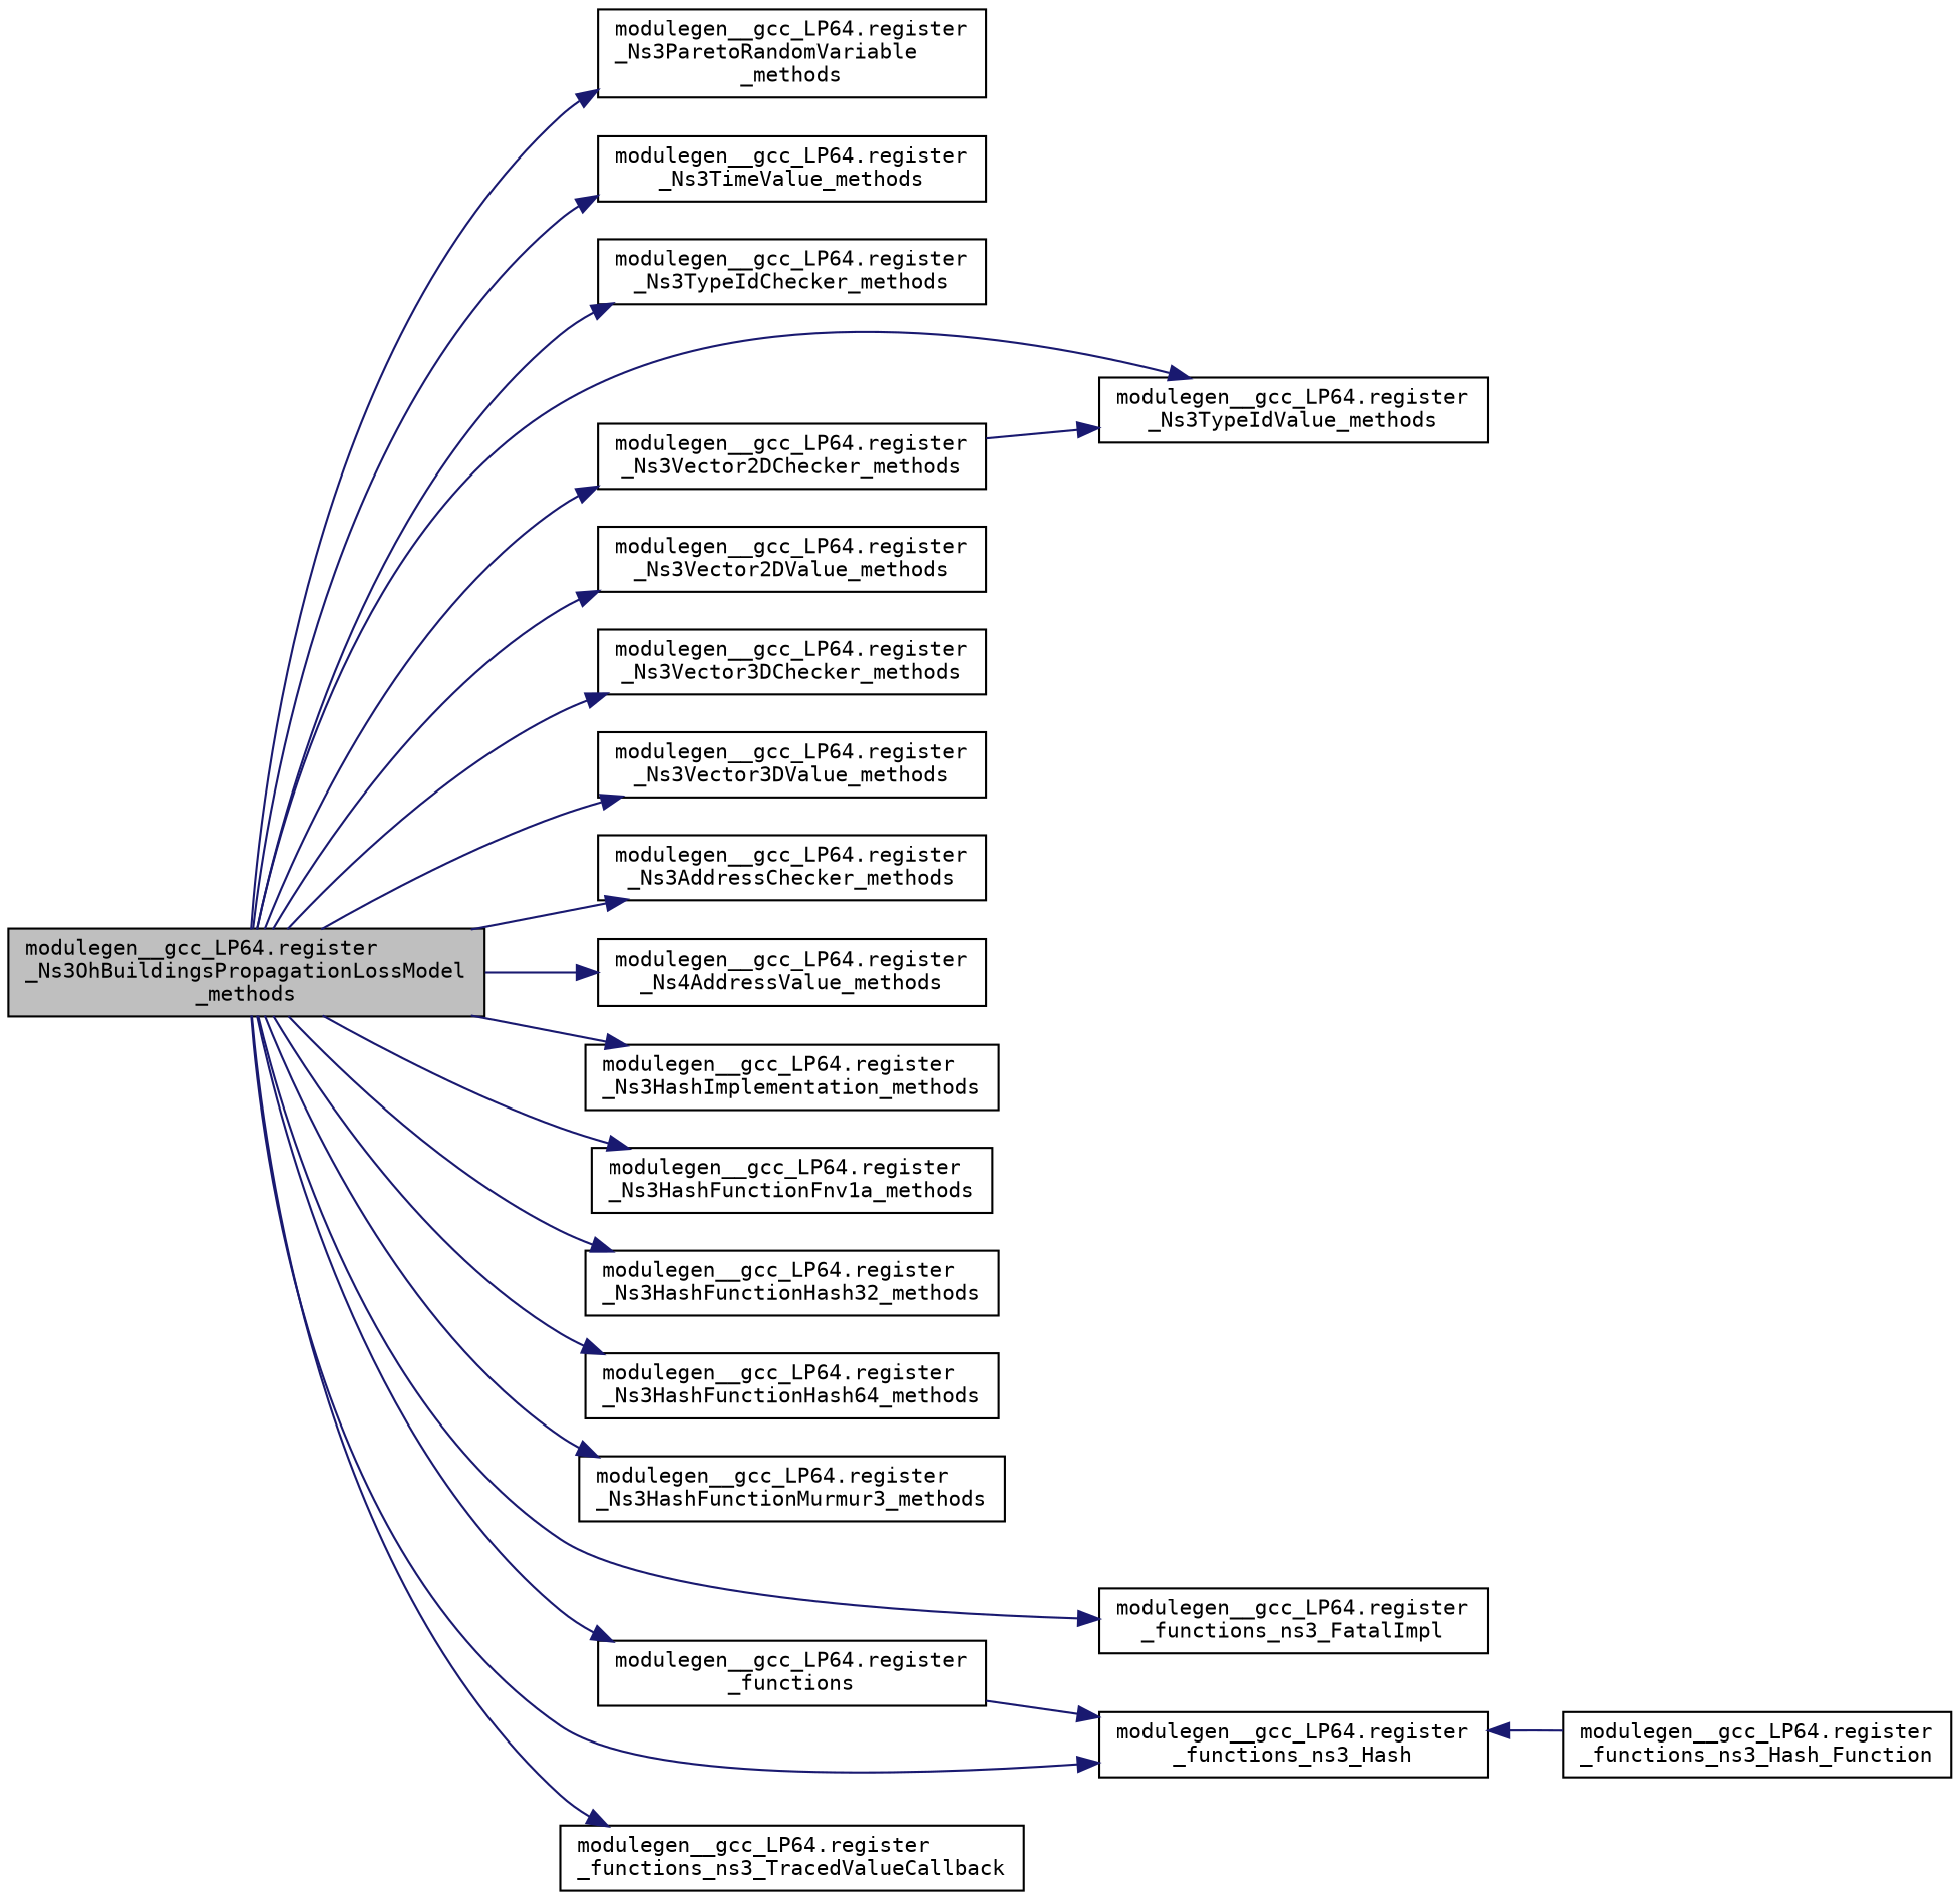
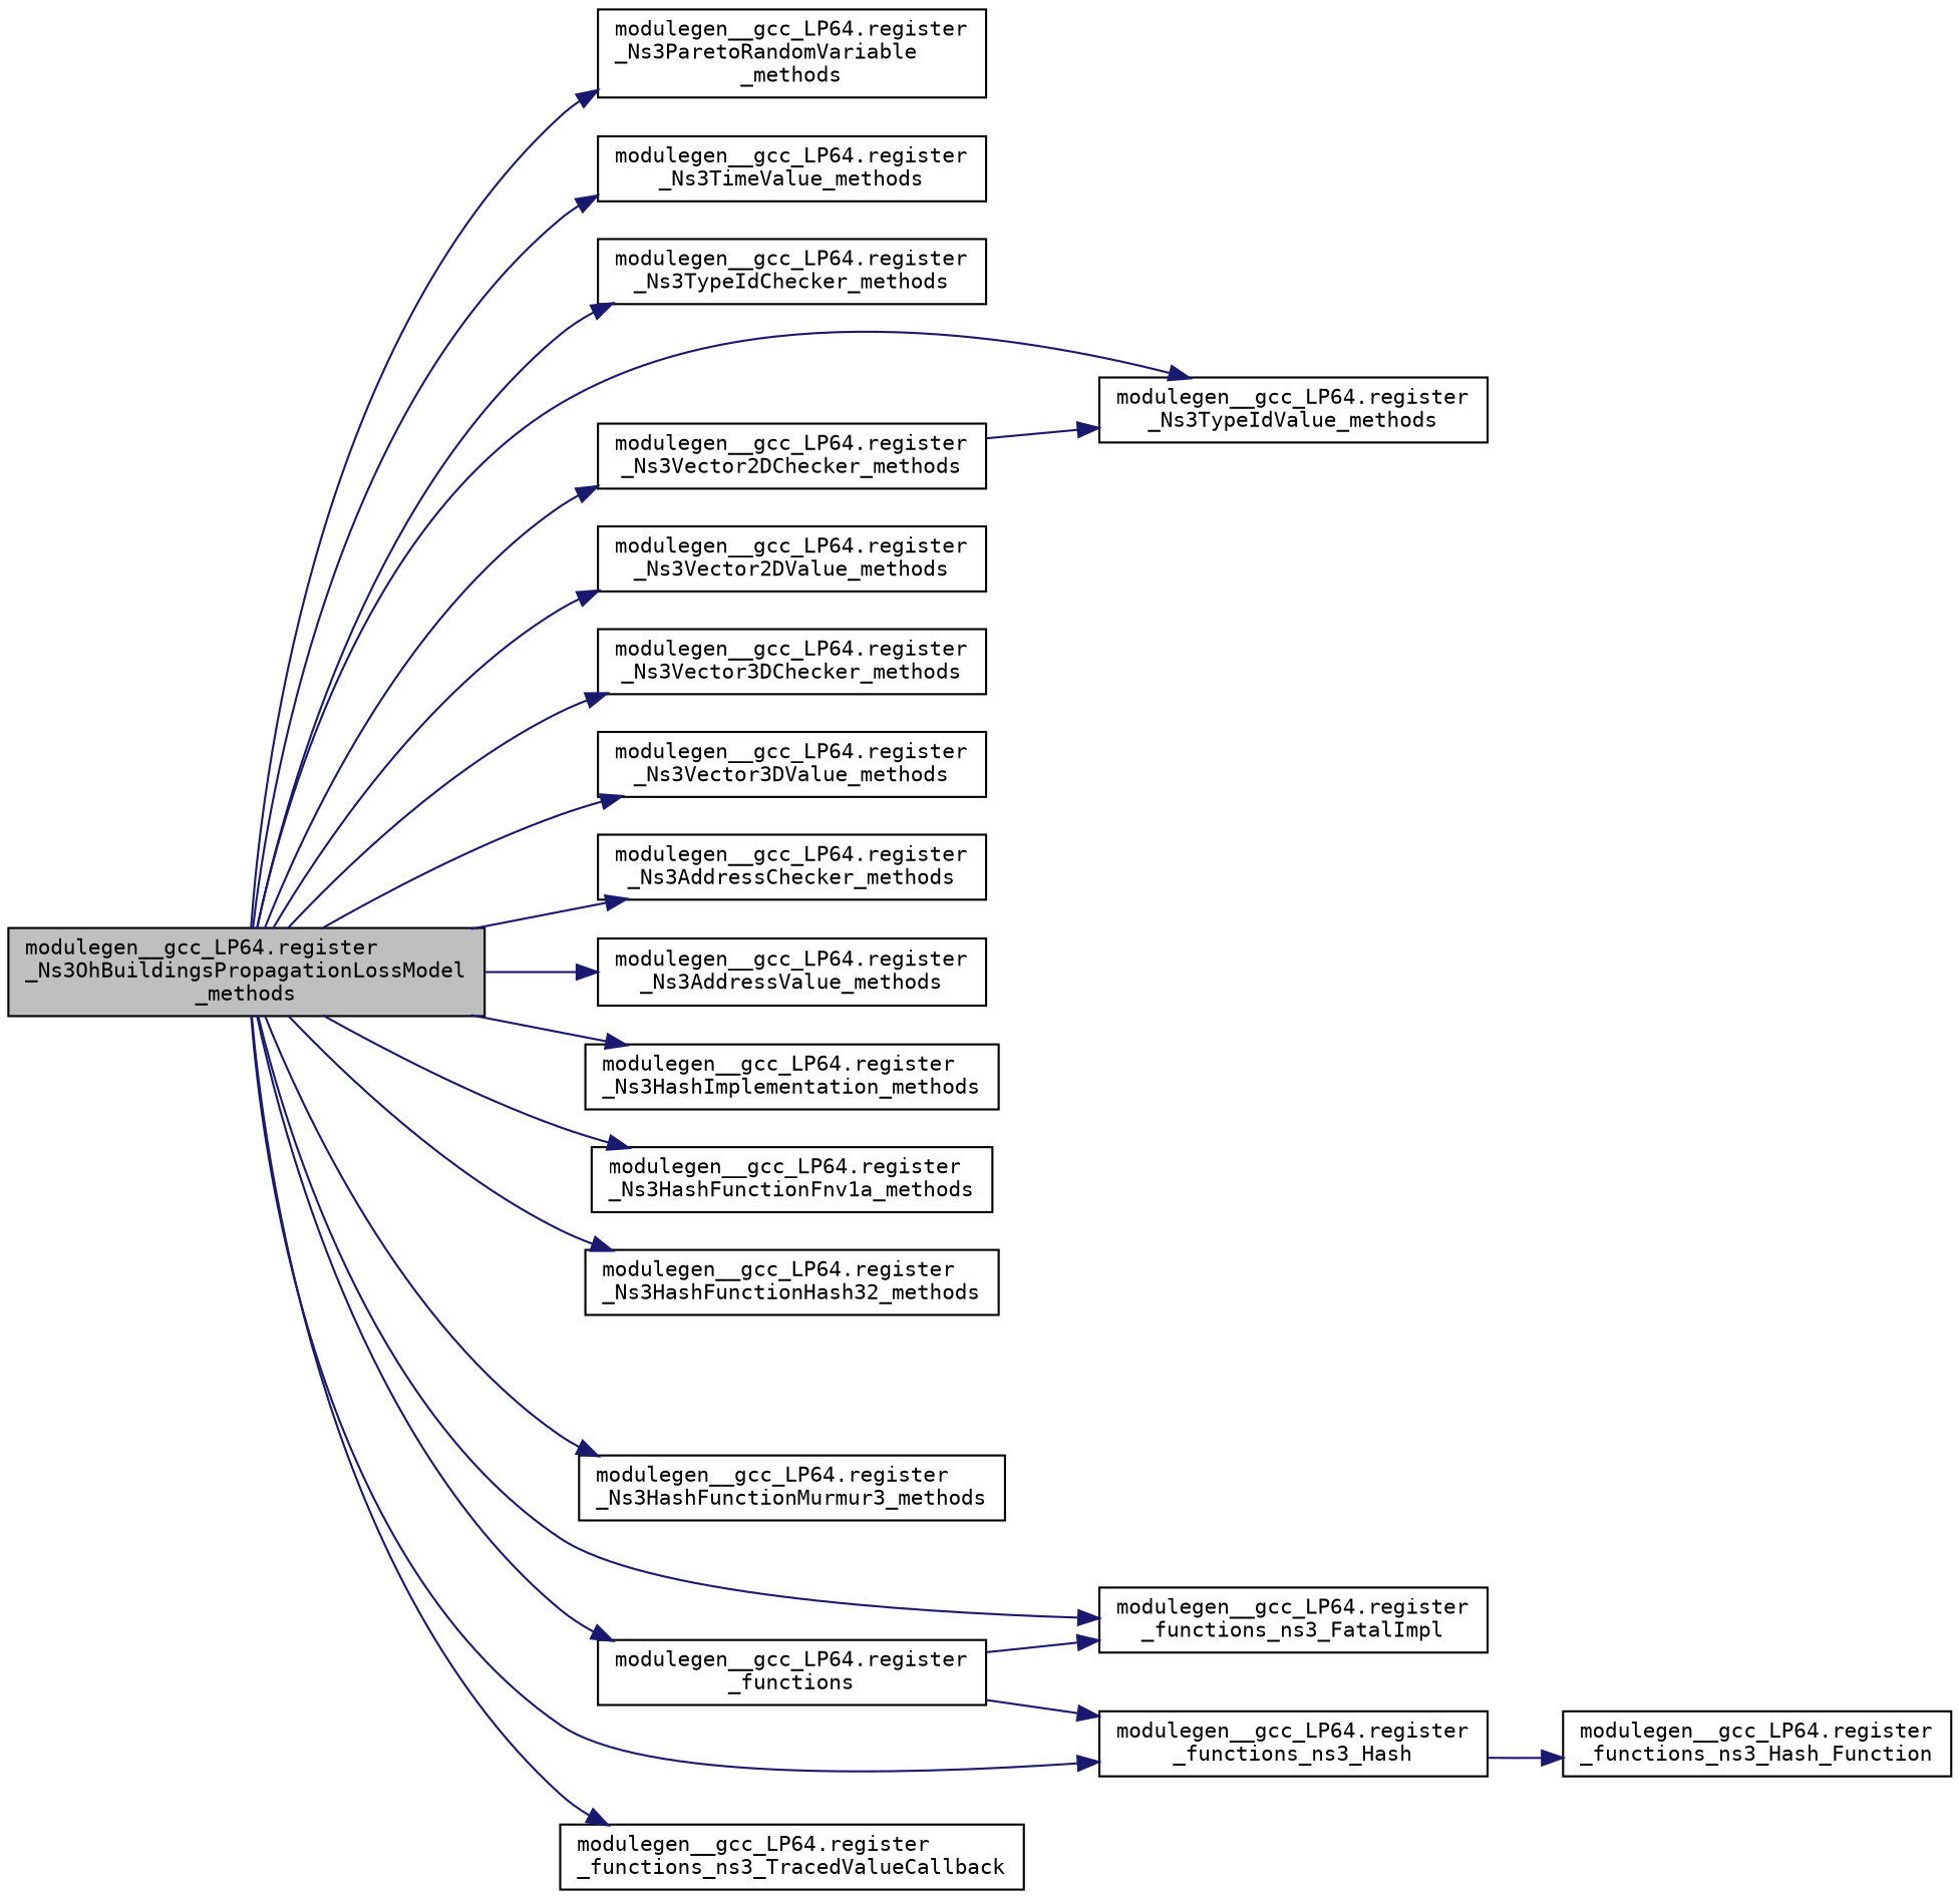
  digraph {
    fontname="DejaVu Sans Mono"
    rankdir=LR
    node [color=black fillcolor=white fontname="DejaVu Sans Mono" fontsize=10 shape=record style=filled]
    edge [color=midnightblue fontname="DejaVu Sans Mono" fontsize=10 labelfontname=Helvetica labelfontsize=10 style=solid]
    n1 [fillcolor=grey75 fontcolor=black height=0.2 label="modulegen__gcc_LP64.register\l_Ns3OhBuildingsPropagationLossModel\l_methods" width=0.4]
    n2 [height=0.2 label="modulegen__gcc_LP64.register\l_Ns3ParetoRandomVariable\l_methods" width=0.4]
    n3 [height=0.2 label="modulegen__gcc_LP64.register\l_Ns3TimeValue_methods" width=0.4]
    n4 [height=0.2 label="modulegen__gcc_LP64.register\l_Ns3TypeIdChecker_methods" width=0.4]
    n5 [height=0.2 label="modulegen__gcc_LP64.register\l_Ns3TypeIdValue_methods" width=0.4]
    n6 [height=0.2 label="modulegen__gcc_LP64.register\l_Ns3Vector2DChecker_methods" width=0.4]
    n7 [height=0.2 label="modulegen__gcc_LP64.register\l_Ns3Vector2DValue_methods" width=0.4]
    n8 [height=0.2 label="modulegen__gcc_LP64.register\l_Ns3Vector3DChecker_methods" width=0.4]
    n9 [height=0.2 label="modulegen__gcc_LP64.register\l_Ns3Vector3DValue_methods" width=0.4]
    n10 [height=0.2 label="modulegen__gcc_LP64.register\l_Ns3AddressChecker_methods" width=0.4]
-   n11 [height=0.2 label="modulegen__gcc_LP64.register\l_Ns4AddressValue_methods" width=0.4]
+   n11 [height=0.2 label="modulegen__gcc_LP64.register\l_Ns3AddressValue_methods" width=0.4]
    n12 [height=0.2 label="modulegen__gcc_LP64.register\l_Ns3HashImplementation_methods" width=0.4]
    n13 [height=0.2 label="modulegen__gcc_LP64.register\l_Ns3HashFunctionFnv1a_methods" width=0.4]
    n14 [height=0.2 label="modulegen__gcc_LP64.register\l_Ns3HashFunctionHash32_methods" width=0.4]
-   n15 [height=0.2 label="modulegen__gcc_LP64.register\l_Ns3HashFunctionHash64_methods" width=0.4]
    n16 [height=0.2 label="modulegen__gcc_LP64.register\l_Ns3HashFunctionMurmur3_methods" width=0.4]
    n17 [height=0.2 label="modulegen__gcc_LP64.register\l_functions" width=0.4]
    n18 [height=0.2 label="modulegen__gcc_LP64.register\l_functions_ns3_FatalImpl" width=0.4]
    n19 [height=0.2 label="modulegen__gcc_LP64.register\l_functions_ns3_Hash" width=0.4]
    n20 [height=0.2 label="modulegen__gcc_LP64.register\l_functions_ns3_TracedValueCallback" width=0.4]
    n21 [height=0.2 label="modulegen__gcc_LP64.register\l_functions_ns3_Hash_Function" width=0.4]
    n1 -> n2
    n1 -> n3
    n1 -> n4
    n1 -> n5
    n1 -> n6
    n1 -> n7
    n1 -> n8
    n1 -> n9
    n1 -> n10
    n1 -> n11
    n1 -> n12
    n1 -> n13
    n1 -> n14
-   n1 -> n15
    n1 -> n16
    n1 -> n17
    n1 -> n18
    n1 -> n19
    n1 -> n20
    n6 -> n5
+   n17 -> n18
    n17 -> n19
-   n21 -> n19
+   n19 -> n21
  }
